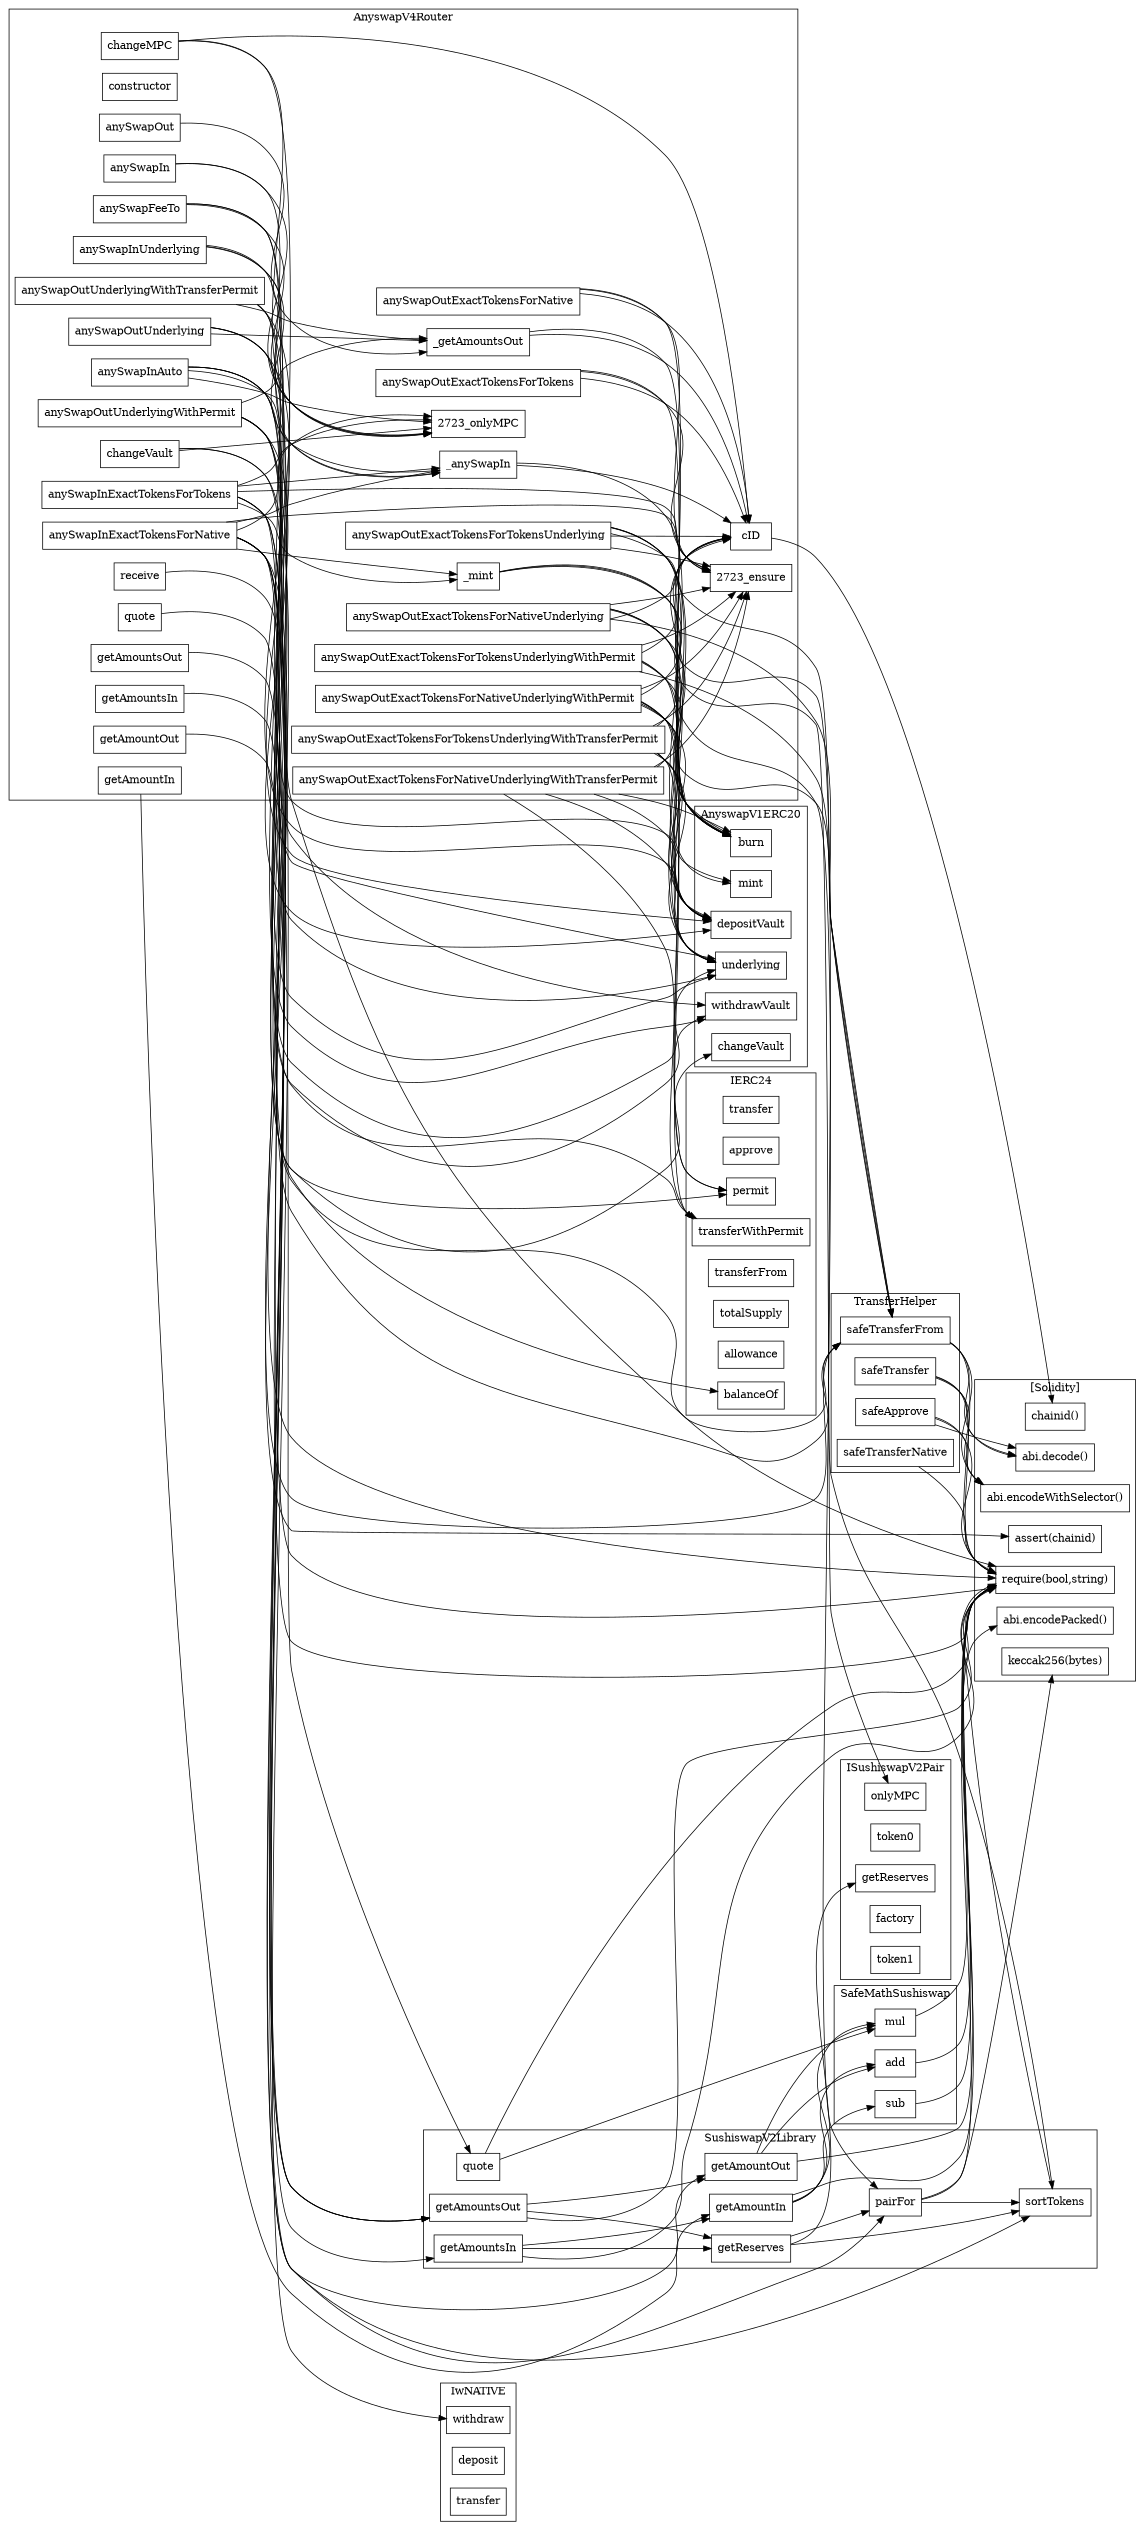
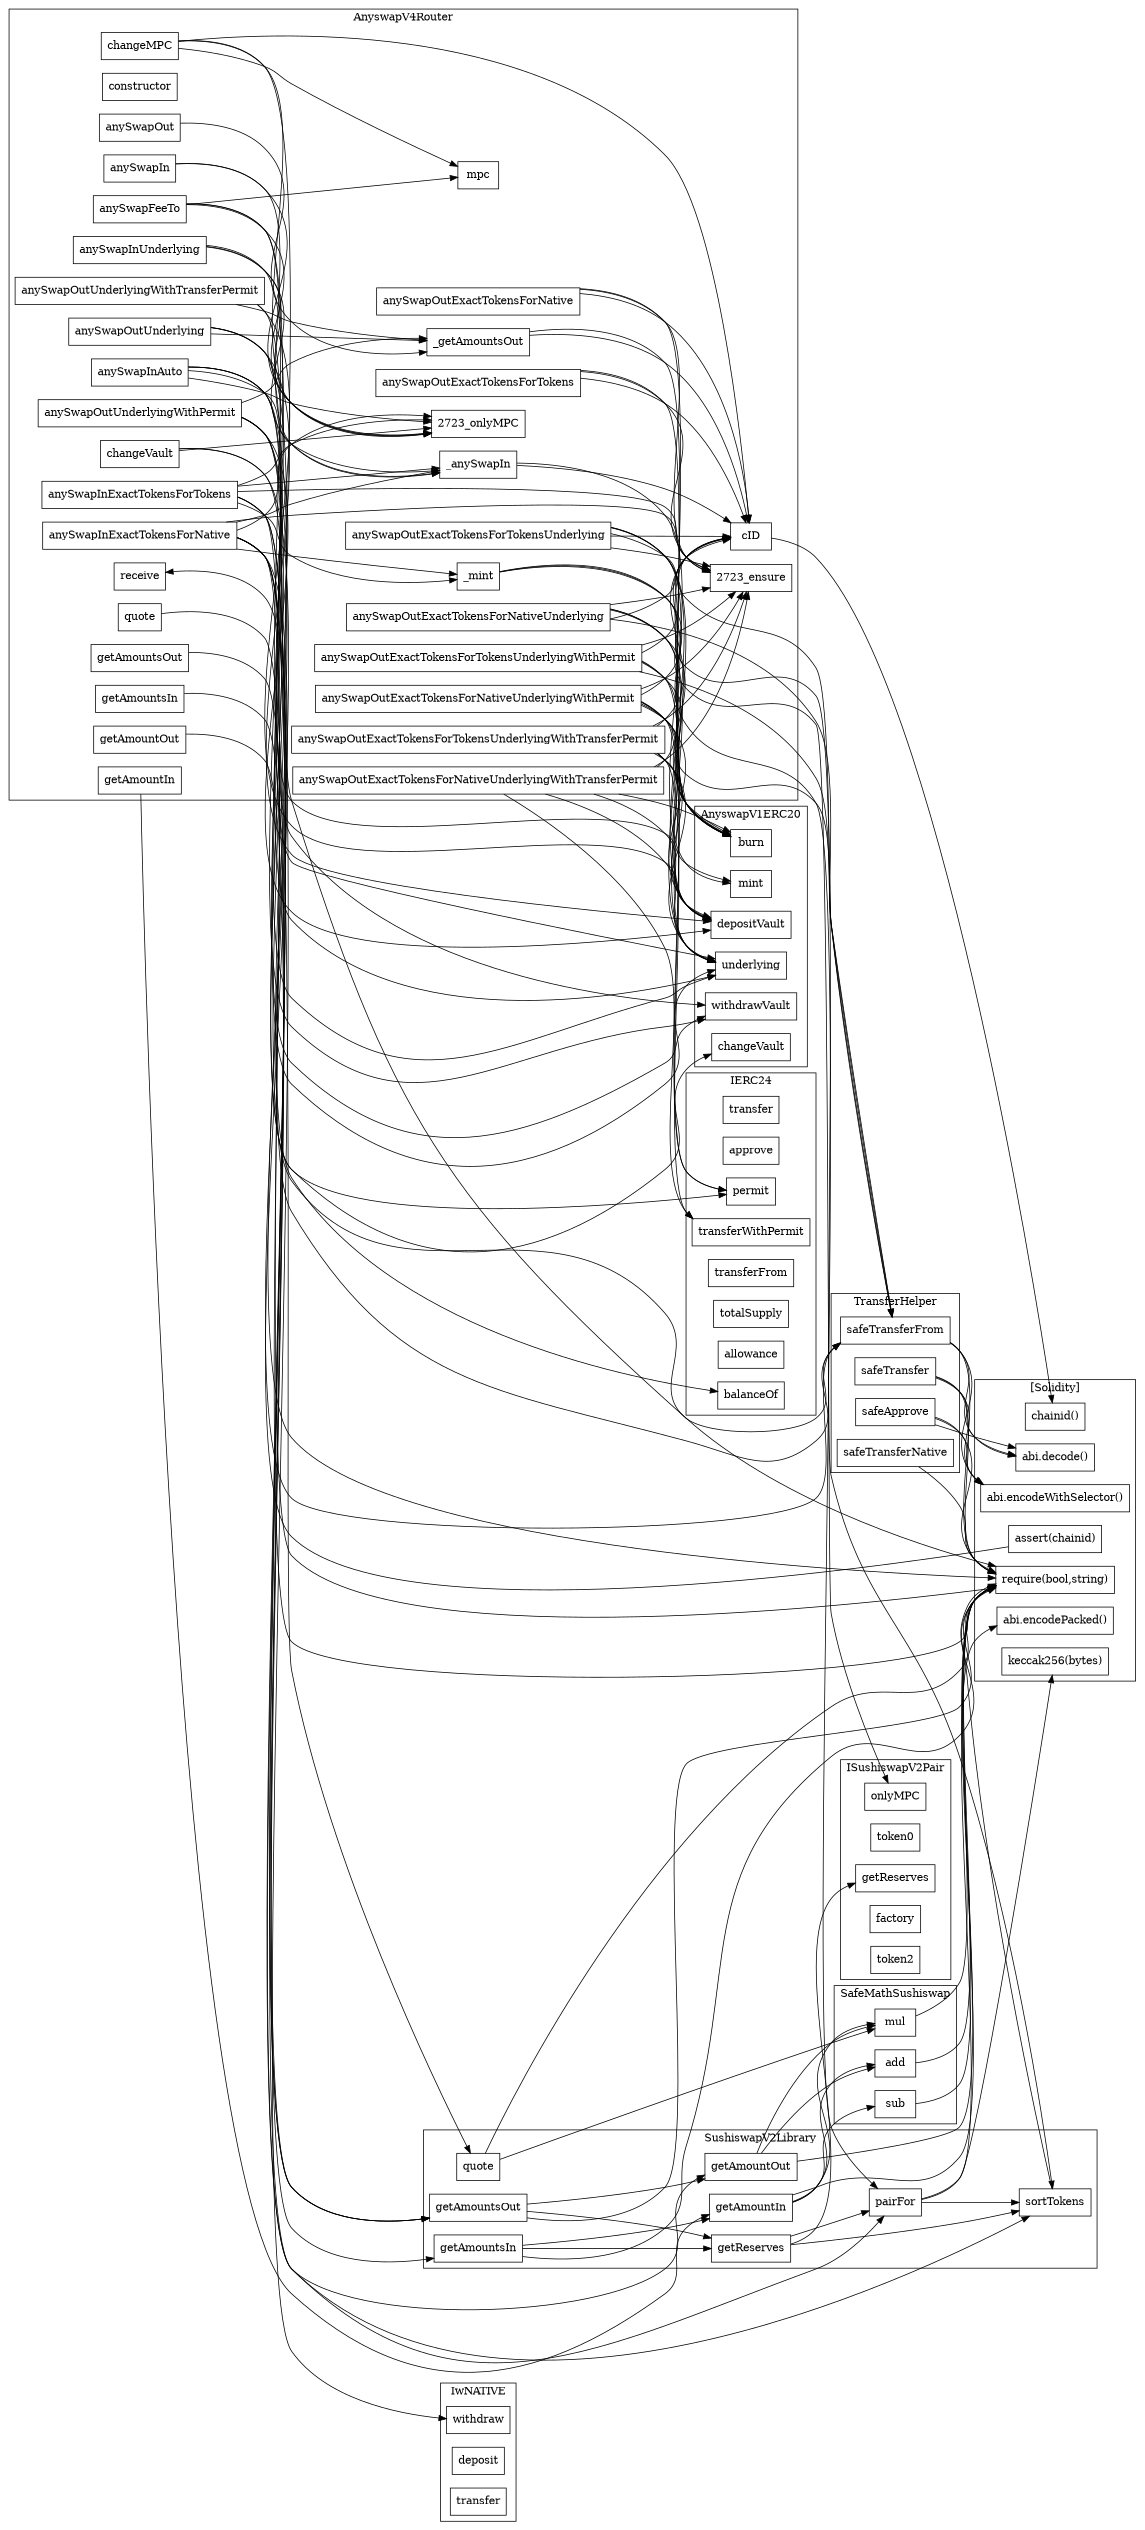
  strict digraph {
    rankdir=LR
    node [shape=box]
    n1 [label=anySwapOutExactTokensForNative]
    n2 [label=cID]
    "2723_ensure"
    n4 [label=anySwapInExactTokensForTokens]
    n5 [label=_anySwapIn]
    n6 [label=_mint]
    "2723_onlyMPC"
    n8 [label=constructor]
    n9 [label=changeMPC]
+   n10 [label=mpc]
    n11 [label=anySwapOutExactTokensForNativeUnderlyingWithTransferPermit]
    n12 [label=anySwapInAuto]
    n13 [label=quote]
    n14 [label=anySwapInExactTokensForNative]
    n15 [label=anySwapOutExactTokensForNativeUnderlyingWithPermit]
    n16 [label=anySwapOutExactTokensForTokensUnderlying]
    n17 [label=anySwapOutExactTokensForNativeUnderlying]
    n18 [label=anySwapFeeTo]
    n19 [label=anySwapOutExactTokensForTokensUnderlyingWithTransferPermit]
    n20 [label=anySwapOutUnderlyingWithTransferPermit]
    n21 [label=_getAmountsOut]
    n22 [label=anySwapInUnderlying]
    n23 [label=receive]
    n24 [label=anySwapOutUnderlyingWithPermit]
    n25 [label=getAmountsIn]
    n26 [label=anySwapOutExactTokensForTokens]
    n27 [label=anySwapOut]
    n28 [label=changeVault]
    n29 [label=anySwapIn]
    n30 [label=anySwapOutExactTokensForTokensUnderlyingWithPermit]
    n31 [label=getAmountIn]
    n32 [label=anySwapOutUnderlying]
    n33 [label=getAmountsOut]
    n34 [label=getAmountOut]
    n35 [label=safeTransferNative]
    n36 [label=safeTransferFrom]
    n37 [label=safeTransfer]
    n38 [label=safeApprove]
    n39 [label=onlyMPC]
    n40 [label=token0]
    n41 [label=getReserves]
    n42 [label=factory]
-   n43 [label=token1]
+   n43 [label=token2]
    n44 [label=pairFor]
    n45 [label=sortTokens]
    n46 [label=quote]
    n47 [label=getAmountsIn]
    n48 [label=getAmountIn]
    n49 [label=getReserves]
    n50 [label=getAmountsOut]
    n51 [label=getAmountOut]
    n52 [label=burn]
    n53 [label=changeVault]
    n54 [label=withdrawVault]
    n55 [label=underlying]
    n56 [label=mint]
    n57 [label=depositVault]
    n58 [label=add]
    n59 [label=mul]
    n60 [label=sub]
    n61 [label=transfer]
    n62 [label=approve]
    n63 [label=transferWithPermit]
    n64 [label=permit]
    n65 [label=transferFrom]
    n66 [label=totalSupply]
    n67 [label=allowance]
    n68 [label=balanceOf]
    "require(bool,string)"
    n70 [label="assert(chainid)"]
    "chainid()"
    "abi.decode()"
    "abi.encodeWithSelector()"
    "keccak256(bytes)"
    "abi.encodePacked()"
    n76 [label=withdraw]
    n77 [label=deposit]
    n78 [label=transfer]
    subgraph cluster_1 {
      label=AnyswapV4Router
      n1
      n2
      "2723_ensure"
      n4
      n5
      n6
      "2723_onlyMPC"
      n8
      n9
+     n10
      n11
      n12
      n13
      n14
      n15
      n16
      n17
      n18
      n19
      n20
      n21
      n22
      n23
      n24
      n25
      n26
      n27
      n28
      n29
      n30
      n31
      n32
      n33
      n34
    }
    subgraph cluster_2 {
      label=TransferHelper
      n35
      n36
      n37
      n38
    }
    subgraph cluster_3 {
      label=ISushiswapV2Pair
      n39
      n40
      n41
      n42
      n43
    }
    subgraph cluster_4 {
      label=SushiswapV2Library
      n44
      n45
      n46
      n47
      n48
      n49
      n50
      n51
    }
    subgraph cluster_5 {
      label=AnyswapV1ERC20
      n52
      n53
      n54
      n55
      n56
      n57
    }
    subgraph cluster_6 {
      label=SafeMathSushiswap
      n58
      n59
      n60
    }
    subgraph cluster_7 {
      label=IERC24
      n61
      n62
      n63
      n64
      n65
      n66
      n67
      n68
    }
    subgraph cluster_8 {
      label="[Solidity]"
      "require(bool,string)"
      n70
      "chainid()"
      "abi.decode()"
      "abi.encodeWithSelector()"
      "keccak256(bytes)"
      "abi.encodePacked()"
    }
    subgraph cluster_9 {
      label=IwNATIVE
      n76
      n77
      n78
    }
    n1 -> n2
    n1 -> "2723_ensure"
    n1 -> n52
    n2 -> "chainid()"
    n4 -> "2723_ensure"
    n4 -> n5
    n4 -> n6
    n4 -> "2723_onlyMPC"
    n4 -> n45
    n4 -> n50
    n4 -> "require(bool,string)"
    n5 -> n2
    n5 -> n56
    n6 -> n39
    n6 -> n44
    n6 -> n45
    n9 -> n2
    n9 -> "2723_onlyMPC"
+   n9 -> n10
    n9 -> "require(bool,string)"
    n11 -> n2
    n11 -> "2723_ensure"
    n11 -> n52
    n11 -> n55
    n11 -> n57
    n11 -> n63
    n12 -> n5
    n12 -> "2723_onlyMPC"
    n12 -> n54
    n12 -> n55
    n12 -> n68
    n13 -> n46
    n14 -> "2723_ensure"
    n14 -> n5
    n14 -> n6
    n14 -> "2723_onlyMPC"
    n14 -> n36
    n14 -> n44
    n14 -> n50
    n14 -> "require(bool,string)"
    n14 -> n76
    n15 -> n2
    n15 -> "2723_ensure"
    n15 -> n36
    n15 -> n52
    n15 -> n55
    n15 -> n57
    n15 -> n64
    n16 -> n2
    n16 -> "2723_ensure"
    n16 -> n36
    n16 -> n52
    n16 -> n55
    n16 -> n57
    n17 -> n2
    n17 -> "2723_ensure"
    n17 -> n36
    n17 -> n52
    n17 -> n55
    n17 -> n57
    n18 -> "2723_onlyMPC"
+   n18 -> n10
    n18 -> n54
    n18 -> n56
    n19 -> n2
    n19 -> "2723_ensure"
    n19 -> n52
    n19 -> n55
    n19 -> n57
    n19 -> n63
    n20 -> n21
    n20 -> n55
    n20 -> n57
-   n20 -> n63
    n21 -> n2
    n21 -> n52
    n22 -> n5
    n22 -> "2723_onlyMPC"
    n22 -> n54
-   n23 -> n70
+   n70 -> n23
    n24 -> n21
    n24 -> n36
    n24 -> n55
    n24 -> n57
    n24 -> n64
    n25 -> n47
    n26 -> n2
    n26 -> "2723_ensure"
    n26 -> n52
    n27 -> n21
    n28 -> "2723_onlyMPC"
    n28 -> n53
    n28 -> "require(bool,string)"
    n29 -> n5
    n29 -> "2723_onlyMPC"
    n30 -> n2
    n30 -> "2723_ensure"
    n30 -> n36
    n30 -> n52
    n30 -> n57
    n30 -> n64
    n31 -> n48
    n32 -> n21
    n32 -> n36
    n32 -> n55
    n32 -> n57
    n33 -> n50
    n34 -> n51
    n35 -> "require(bool,string)"
    n36 -> "require(bool,string)"
    n36 -> "abi.decode()"
    n36 -> "abi.encodeWithSelector()"
    n37 -> "require(bool,string)"
    n37 -> "abi.decode()"
    n37 -> "abi.encodeWithSelector()"
    n38 -> "require(bool,string)"
    n38 -> "abi.decode()"
    n38 -> "abi.encodeWithSelector()"
    n44 -> n45
    n44 -> "keccak256(bytes)"
    n44 -> "abi.encodePacked()"
    n45 -> "require(bool,string)"
    n46 -> n59
    n46 -> "require(bool,string)"
    n47 -> n48
    n47 -> n49
    n47 -> "require(bool,string)"
    n48 -> n58
    n48 -> n59
    n48 -> n60
    n48 -> "require(bool,string)"
    n49 -> n41
    n49 -> n44
    n49 -> n45
    n50 -> n49
    n50 -> n51
    n50 -> "require(bool,string)"
    n51 -> n58
    n51 -> n59
    n51 -> "require(bool,string)"
    n58 -> "require(bool,string)"
    n59 -> "require(bool,string)"
    n60 -> "require(bool,string)"
  }
